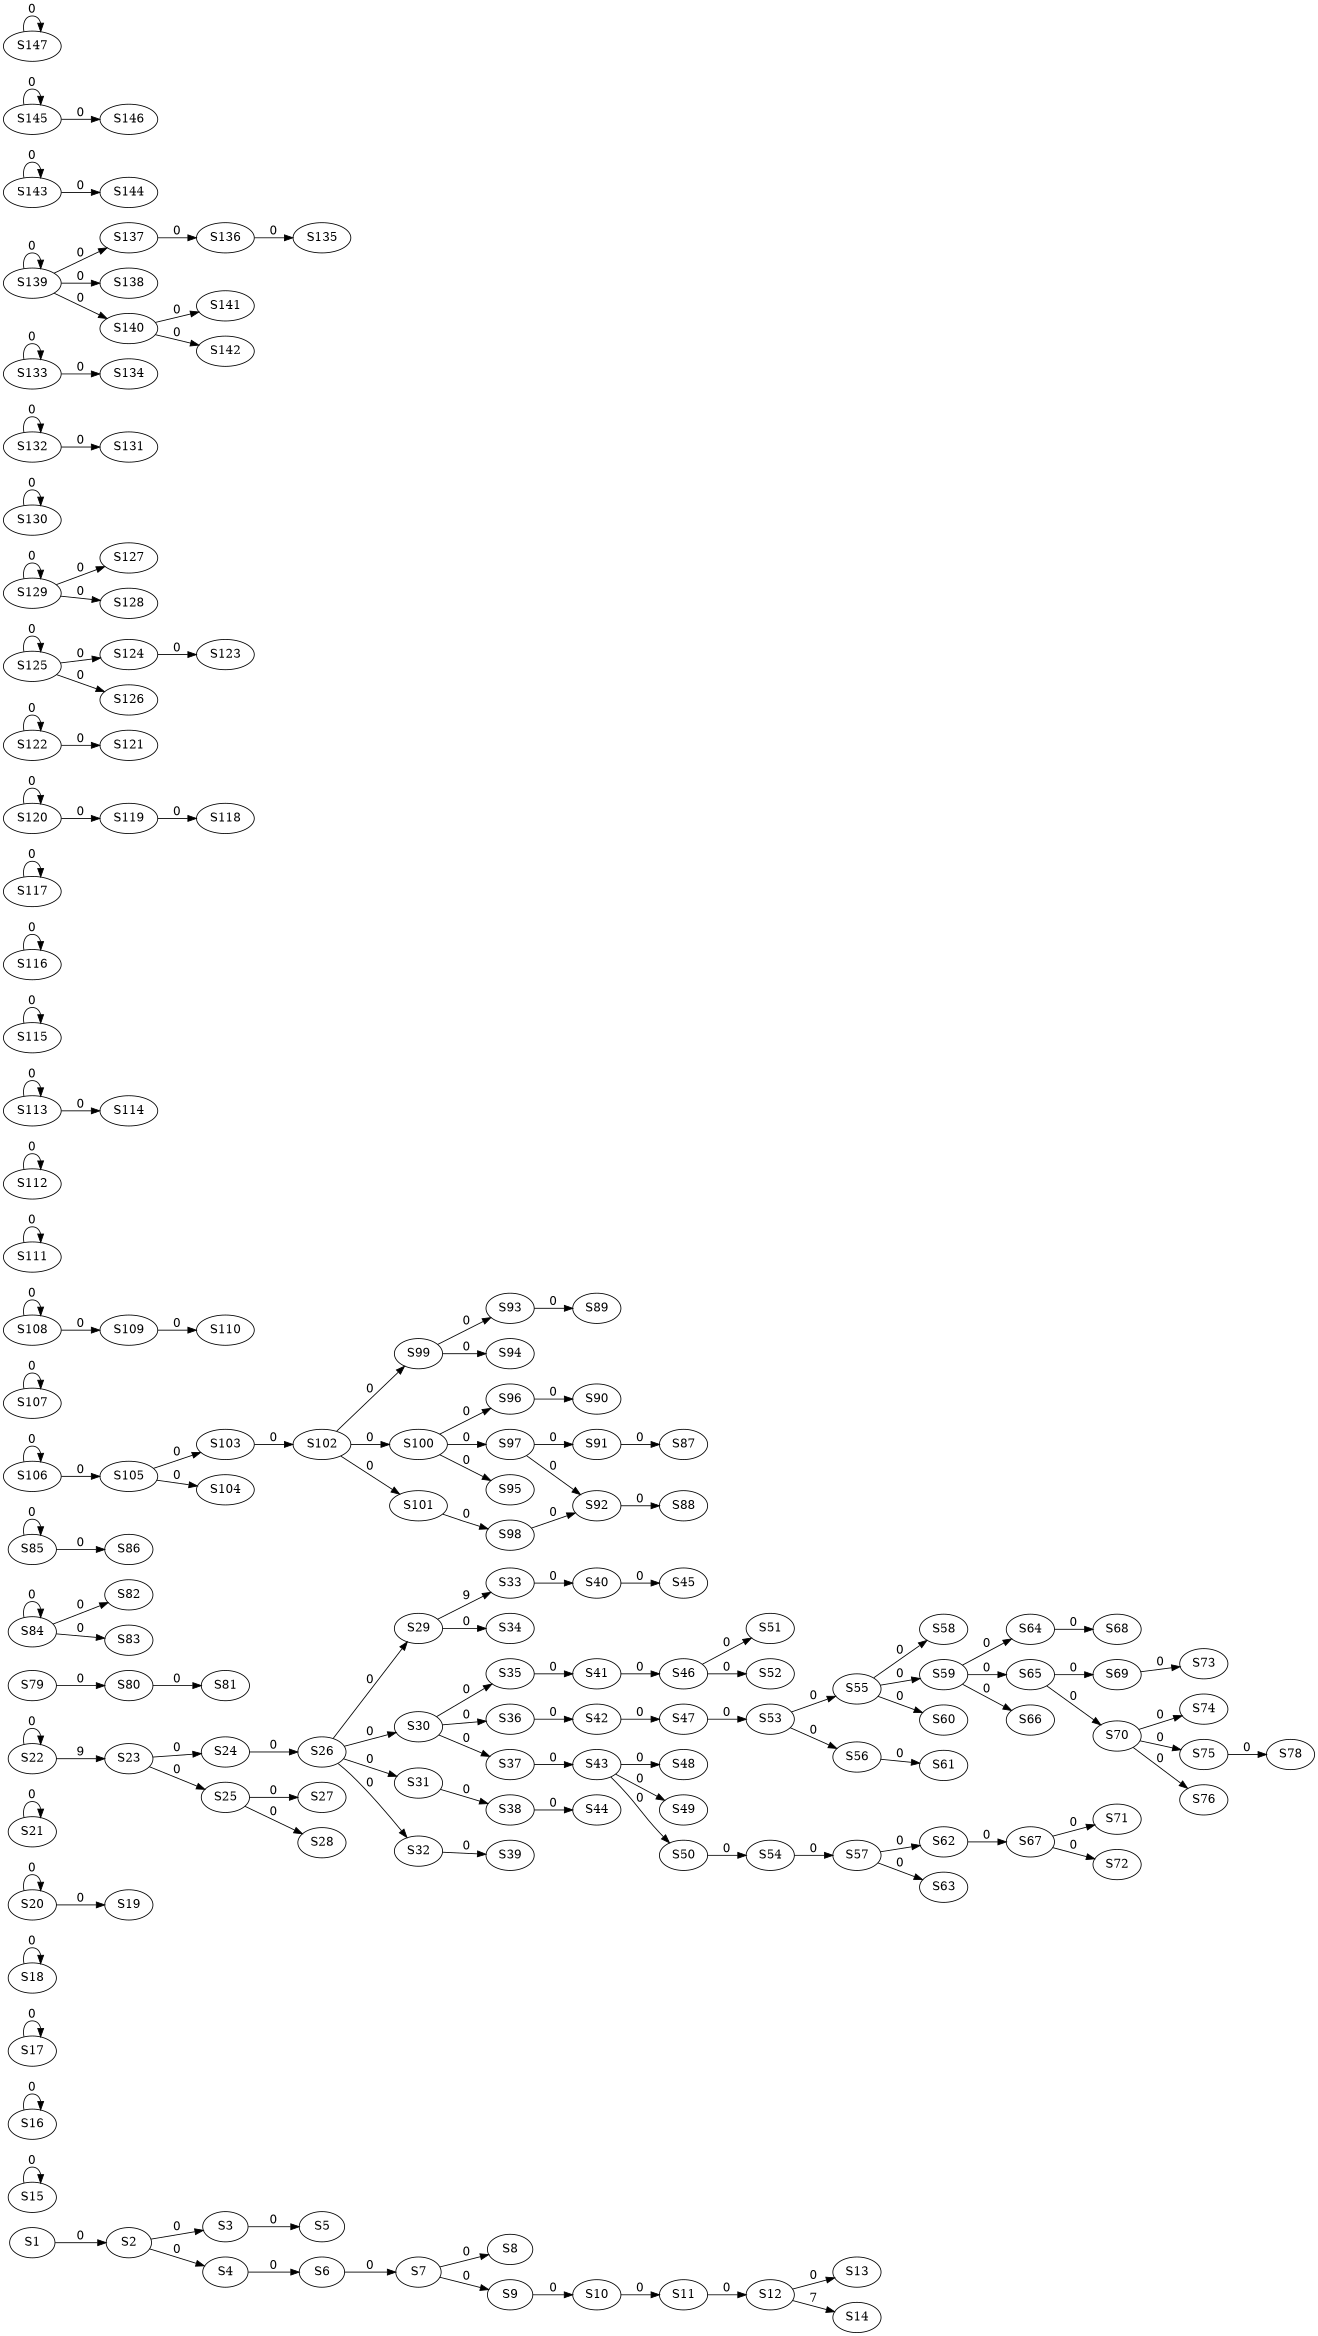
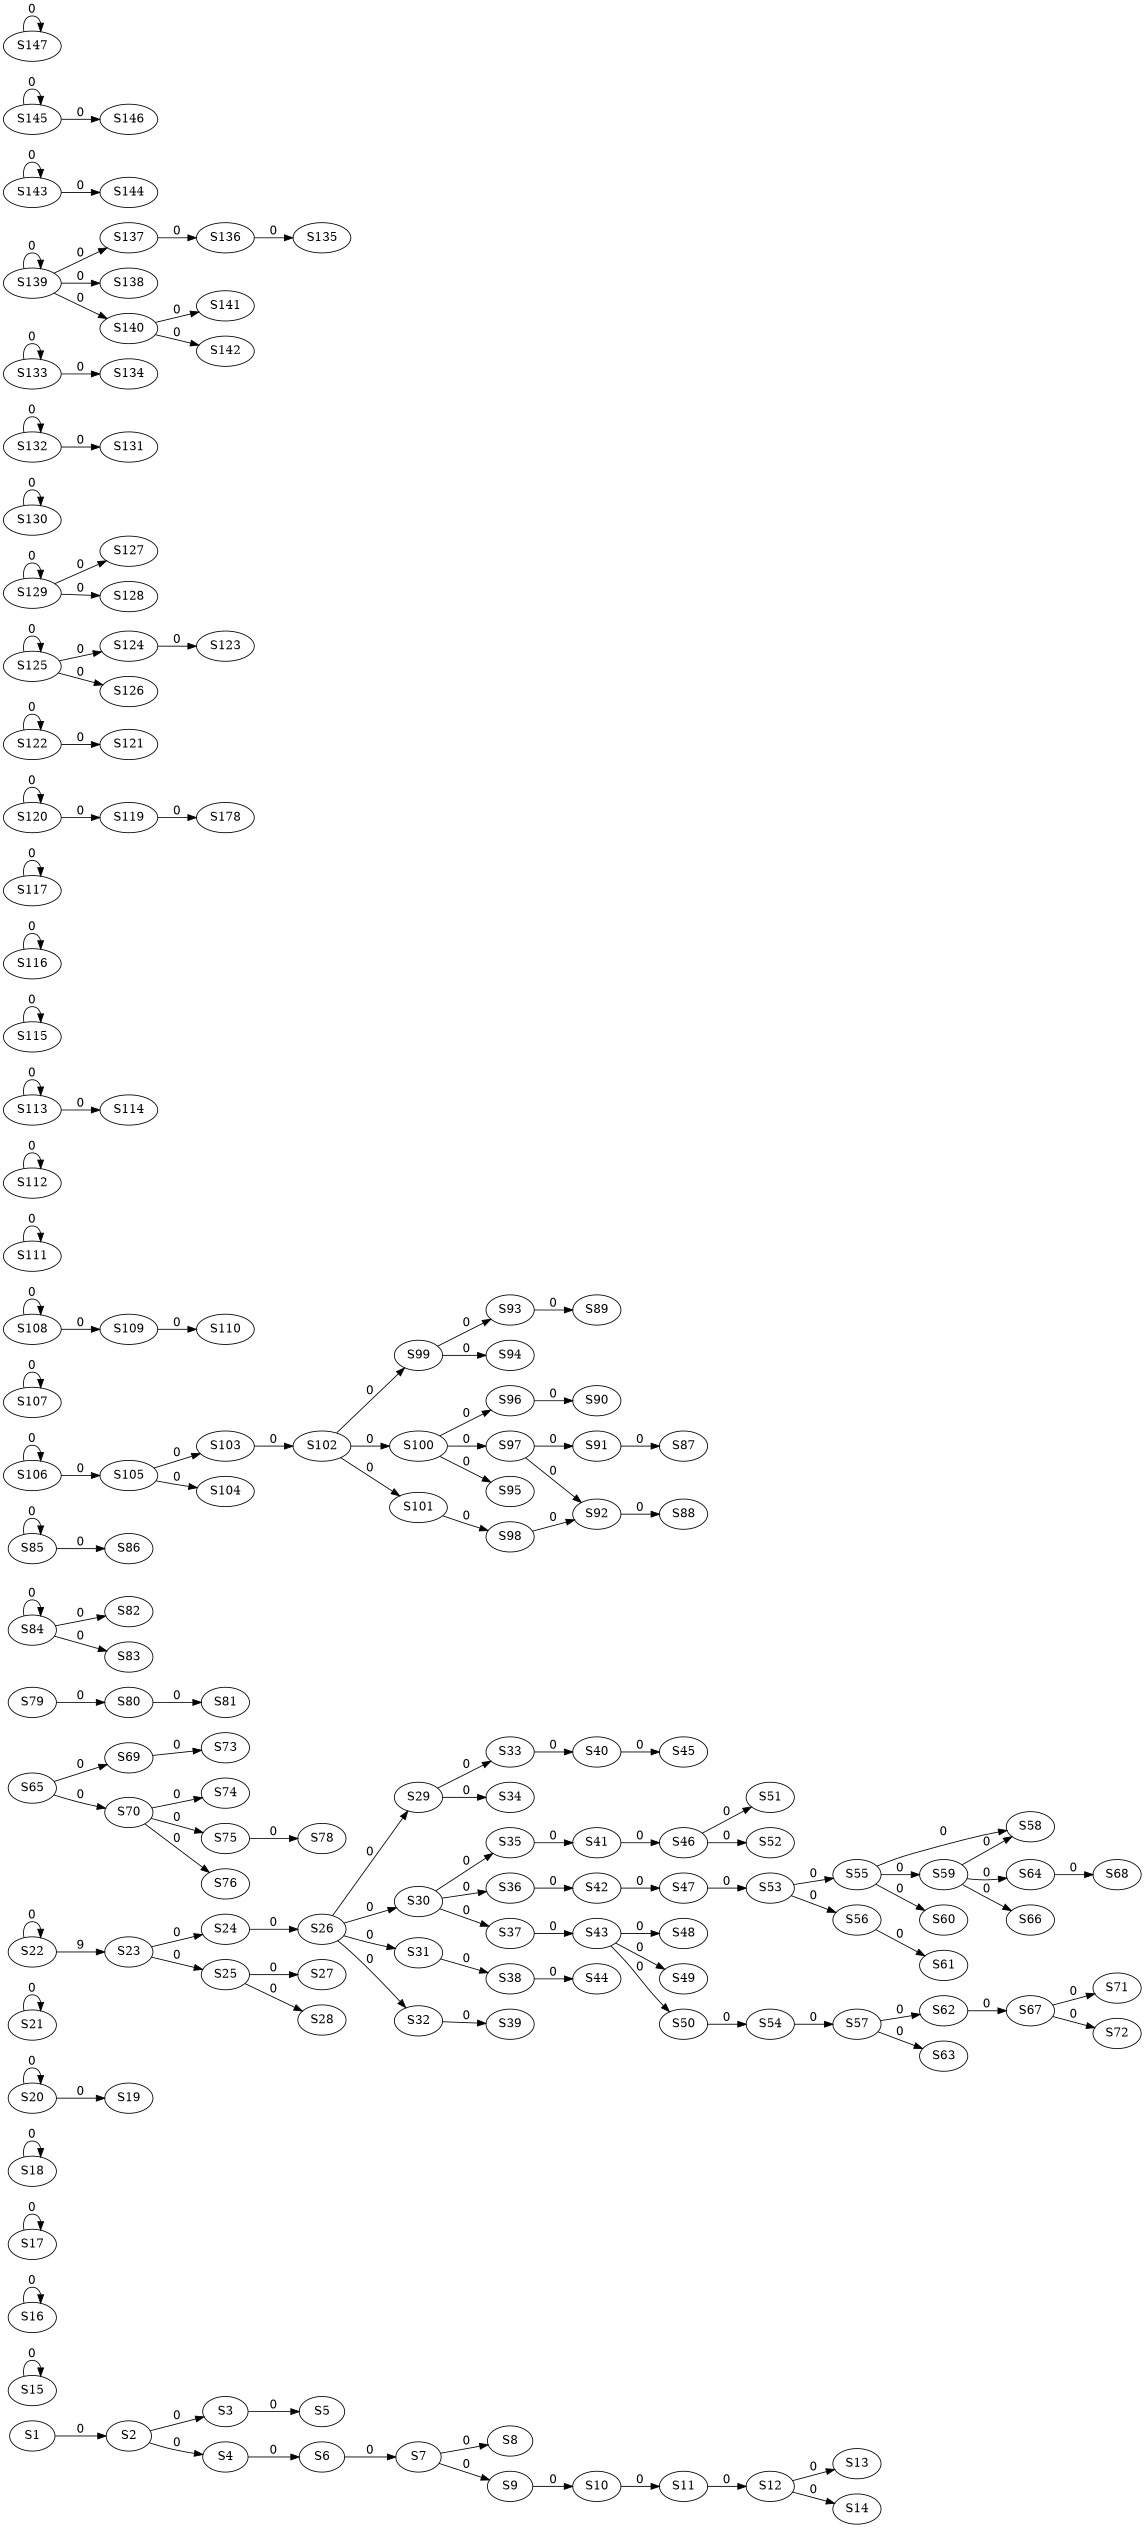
  strict digraph {
    rankdir=LR
    S1
    S2
    S3
    S4
    S5
    S6
    S7
    S8
    S9
    S10
    S11
    S12
    S13
    S14
    S15
    S16
    S17
    S18
    S20
    S19
    S21
    S22
    S23
    S24
    S25
    S26
    S27
    S28
    S29
    S30
    S31
    S32
    S33
    S34
    S35
    S36
    S37
    S38
    S39
    S40
    S41
    S42
    S43
    S44
    S45
    S46
    S47
    S48
    S49
    S50
    S51
    S52
    S53
    S54
    S55
    S56
    S57
    S58
    S59
    S60
    S61
    S62
    S63
    S64
    S65
    S66
    S67
    S68
    S69
    S70
    S71
    S72
    S73
    S74
    S75
    S76
    S78
    S79
    S80
    S81
    S84
    S82
    S83
    S85
    S86
    S91
    S87
    S92
    S88
    S93
    S89
    S96
    S90
    S97
    S99
    S94
    S100
    S95
    S101
    S98
    S102
    S103
    S105
    S104
    S106
    S107
    S108
    S109
    S110
    S111
    S112
    S113
    S114
    S115
    S116
    S117
    S119
-   S118
+   S118 [label=S178]
    S120
    S122
    S121
    S124
    S123
    S125
    S126
    S129
    S127
    S128
    S130
    S132
    S131
    S133
    S134
    S136
    S135
    S137
    S139
    S138
    S140
    S141
    S142
    S143
    S144
    S145
    S146
    S147
    S1 -> S2 [label=0]
    S2 -> S3 [label=0]
    S2 -> S4 [label=0]
    S3 -> S5 [label=0]
    S4 -> S6 [label=0]
    S6 -> S7 [label=0]
    S7 -> S8 [label=0]
    S7 -> S9 [label=0]
    S9 -> S10 [label=0]
    S10 -> S11 [label=0]
    S11 -> S12 [label=0]
    S12 -> S13 [label=0]
-   S12 -> S14 [label=7]
+   S12 -> S14 [label=0]
    S15 -> S15 [label=0]
    S16 -> S16 [label=0]
    S17 -> S17 [label=0]
    S18 -> S18 [label=0]
    S20 -> S20 [label=0]
    S20 -> S19 [label=0]
    S21 -> S21 [label=0]
    S22 -> S22 [label=0]
    S22 -> S23 [label=9]
    S23 -> S24 [label=0]
    S23 -> S25 [label=0]
    S24 -> S26 [label=0]
    S25 -> S27 [label=0]
    S25 -> S28 [label=0]
    S26 -> S29 [label=0]
    S26 -> S30 [label=0]
    S26 -> S31 [label=0]
    S26 -> S32 [label=0]
-   S29 -> S33 [label=9]
+   S29 -> S33 [label=0]
    S29 -> S34 [label=0]
    S30 -> S35 [label=0]
    S30 -> S36 [label=0]
    S30 -> S37 [label=0]
    S31 -> S38 [label=0]
    S32 -> S39 [label=0]
    S33 -> S40 [label=0]
    S35 -> S41 [label=0]
    S36 -> S42 [label=0]
    S37 -> S43 [label=0]
    S38 -> S44 [label=0]
    S40 -> S45 [label=0]
    S41 -> S46 [label=0]
    S42 -> S47 [label=0]
    S43 -> S48 [label=0]
    S43 -> S49 [label=0]
    S43 -> S50 [label=0]
    S46 -> S51 [label=0]
    S46 -> S52 [label=0]
    S47 -> S53 [label=0]
    S50 -> S54 [label=0]
    S53 -> S55 [label=0]
    S53 -> S56 [label=0]
    S54 -> S57 [label=0]
    S55 -> S58 [label=0]
    S55 -> S59 [label=0]
    S55 -> S60 [label=0]
    S56 -> S61 [label=0]
    S57 -> S62 [label=0]
    S57 -> S63 [label=0]
    S59 -> S64 [label=0]
-   S59 -> S65 [label=0]
+   S59 -> S58 [label=0]
    S59 -> S66 [label=0]
    S62 -> S67 [label=0]
    S64 -> S68 [label=0]
    S65 -> S69 [label=0]
    S65 -> S70 [label=0]
    S67 -> S71 [label=0]
    S67 -> S72 [label=0]
    S69 -> S73 [label=0]
    S70 -> S74 [label=0]
    S70 -> S75 [label=0]
    S70 -> S76 [label=0]
    S75 -> S78 [label=0]
    S79 -> S80 [label=0]
    S80 -> S81 [label=0]
    S84 -> S84 [label=0]
    S84 -> S82 [label=0]
    S84 -> S83 [label=0]
    S85 -> S85 [label=0]
    S85 -> S86 [label=0]
    S91 -> S87 [label=0]
    S92 -> S88 [label=0]
    S93 -> S89 [label=0]
    S96 -> S90 [label=0]
    S97 -> S91 [label=0]
    S97 -> S92 [label=0]
    S99 -> S93 [label=0]
    S99 -> S94 [label=0]
    S100 -> S96 [label=0]
    S100 -> S97 [label=0]
    S100 -> S95 [label=0]
    S101 -> S98 [label=0]
    S98 -> S92 [label=0]
    S102 -> S99 [label=0]
    S102 -> S100 [label=0]
    S102 -> S101 [label=0]
    S103 -> S102 [label=0]
    S105 -> S103 [label=0]
    S105 -> S104 [label=0]
    S106 -> S105 [label=0]
    S106 -> S106 [label=0]
    S107 -> S107 [label=0]
    S108 -> S108 [label=0]
    S108 -> S109 [label=0]
    S109 -> S110 [label=0]
    S111 -> S111 [label=0]
    S112 -> S112 [label=0]
    S113 -> S113 [label=0]
    S113 -> S114 [label=0]
    S115 -> S115 [label=0]
    S116 -> S116 [label=0]
    S117 -> S117 [label=0]
    S119 -> S118 [label=0]
    S120 -> S119 [label=0]
    S120 -> S120 [label=0]
    S122 -> S122 [label=0]
    S122 -> S121 [label=0]
    S124 -> S123 [label=0]
    S125 -> S124 [label=0]
    S125 -> S125 [label=0]
    S125 -> S126 [label=0]
    S129 -> S129 [label=0]
    S129 -> S127 [label=0]
    S129 -> S128 [label=0]
    S130 -> S130 [label=0]
    S132 -> S132 [label=0]
    S132 -> S131 [label=0]
    S133 -> S133 [label=0]
    S133 -> S134 [label=0]
    S136 -> S135 [label=0]
    S137 -> S136 [label=0]
    S139 -> S137 [label=0]
    S139 -> S139 [label=0]
    S139 -> S138 [label=0]
    S139 -> S140 [label=0]
    S140 -> S141 [label=0]
    S140 -> S142 [label=0]
    S143 -> S143 [label=0]
    S143 -> S144 [label=0]
    S145 -> S145 [label=0]
    S145 -> S146 [label=0]
    S147 -> S147 [label=0]
  }
